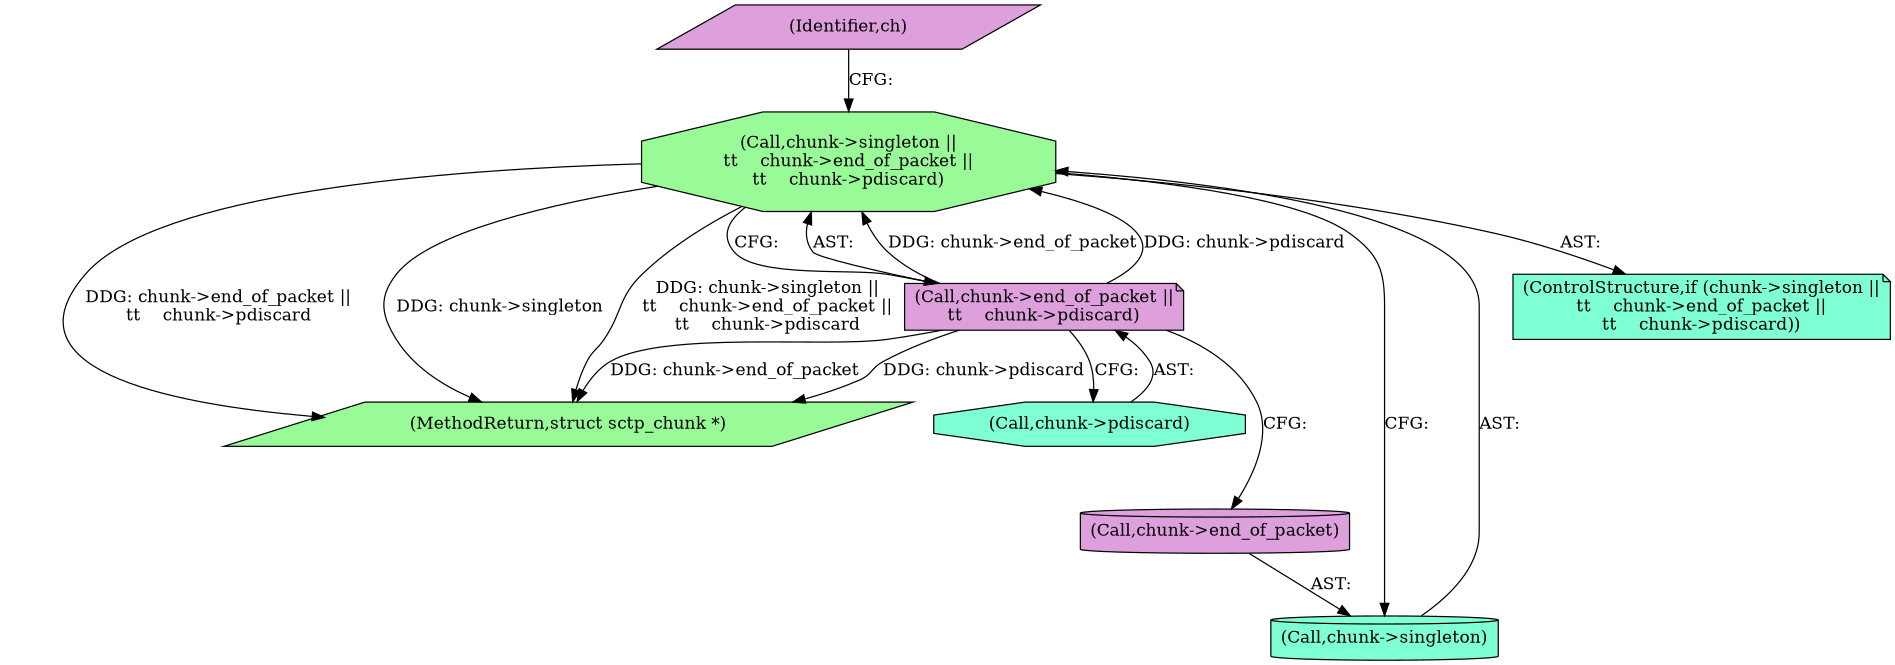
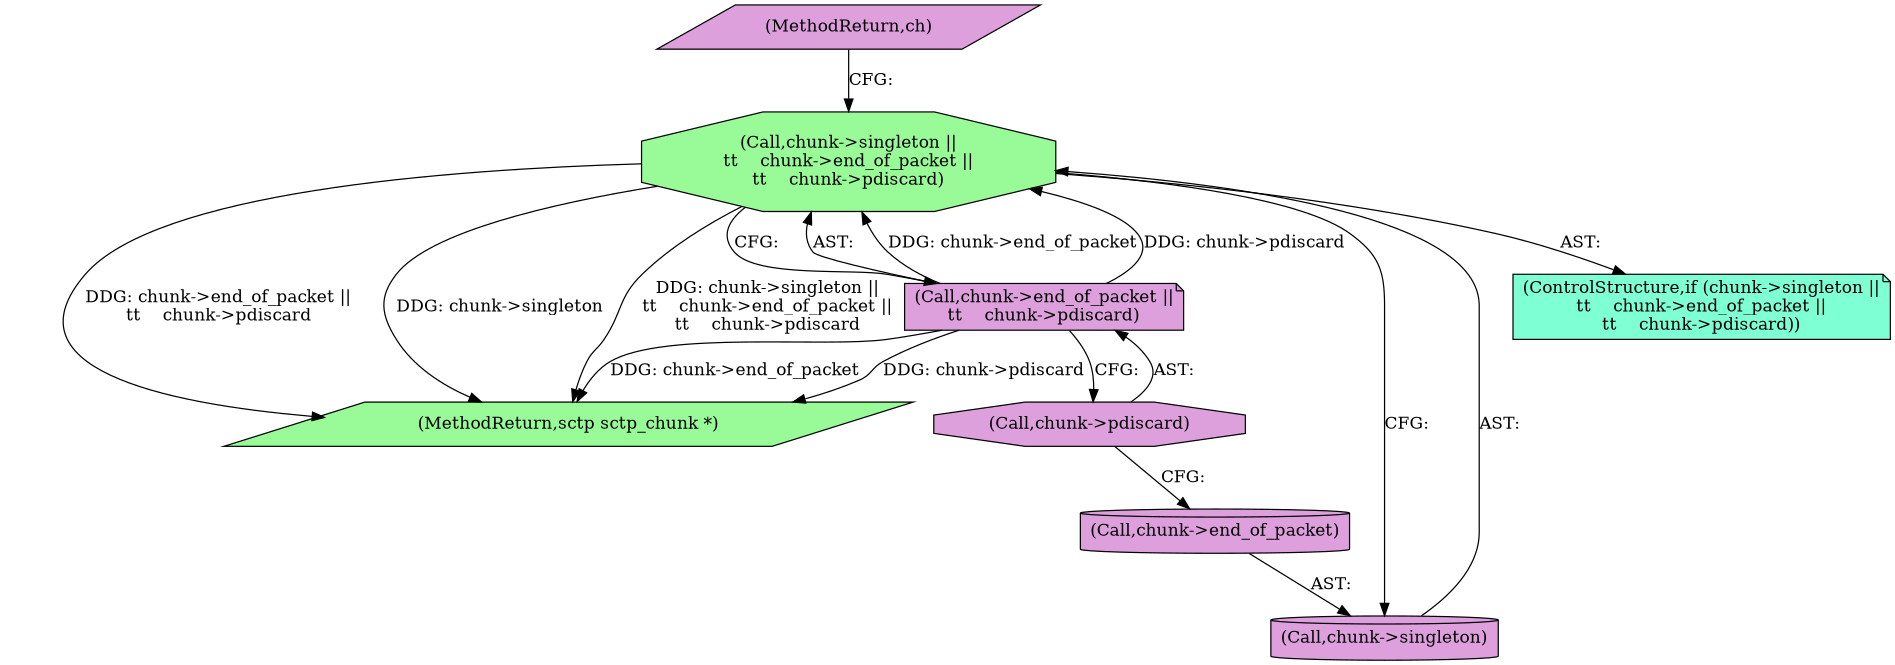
  digraph {
    node [fillcolor=plum shape=octagon style=filled]
    n1 [fillcolor=palegreen label="(Call,chunk->singleton ||\n\t\t    chunk->end_of_packet ||\n\t\t    chunk->pdiscard)"]
    n2 [label="(Call,chunk->end_of_packet ||\n\t\t    chunk->pdiscard)" shape=note]
    n3 [fillcolor=aquamarine label="(ControlStructure,if (chunk->singleton ||\n\t\t    chunk->end_of_packet ||\n\t\t    chunk->pdiscard))" shape=note]
-   n4 [fillcolor=aquamarine label="(Call,chunk->singleton)" shape=cylinder]
-   n5 [fillcolor=palegreen label="(MethodReturn,struct sctp_chunk *)" shape=parallelogram]
-   n6 [fillcolor=aquamarine label="(Call,chunk->pdiscard)"]
+   n4 [label="(Call,chunk->singleton)" shape=cylinder]
+   n5 [fillcolor=palegreen label="(MethodReturn,sctp sctp_chunk *)" shape=parallelogram]
+   n6 [label="(Call,chunk->pdiscard)"]
    n7 [label="(Call,chunk->end_of_packet)" shape=cylinder]
-   n8 [label="(Identifier,ch)" shape=parallelogram]
+   n8 [label="(MethodReturn,ch)" shape=parallelogram]
    n1 -> n2 [label="CFG: "]
    n1 -> n3 [label="AST: "]
    n1 -> n4 [label="CFG: "]
    n1 -> n5 [label="DDG: chunk->end_of_packet ||\n\t\t    chunk->pdiscard"]
    n1 -> n5 [label="DDG: chunk->singleton"]
    n1 -> n5 [label="DDG: chunk->singleton ||\n\t\t    chunk->end_of_packet ||\n\t\t    chunk->pdiscard"]
    n2 -> n1 [label="AST: "]
    n2 -> n1 [label="DDG: chunk->end_of_packet"]
    n2 -> n1 [label="DDG: chunk->pdiscard"]
    n2 -> n5 [label="DDG: chunk->end_of_packet"]
    n2 -> n5 [label="DDG: chunk->pdiscard"]
    n2 -> n6 [label="CFG: "]
-   n2 -> n7 [label="CFG: "]
+   n6 -> n7 [label="CFG: "]
    n4 -> n1 [label="AST: "]
    n6 -> n2 [label="AST: "]
    n7 -> n4 [label="AST: "]
    n8 -> n1 [label="CFG: "]
  }
